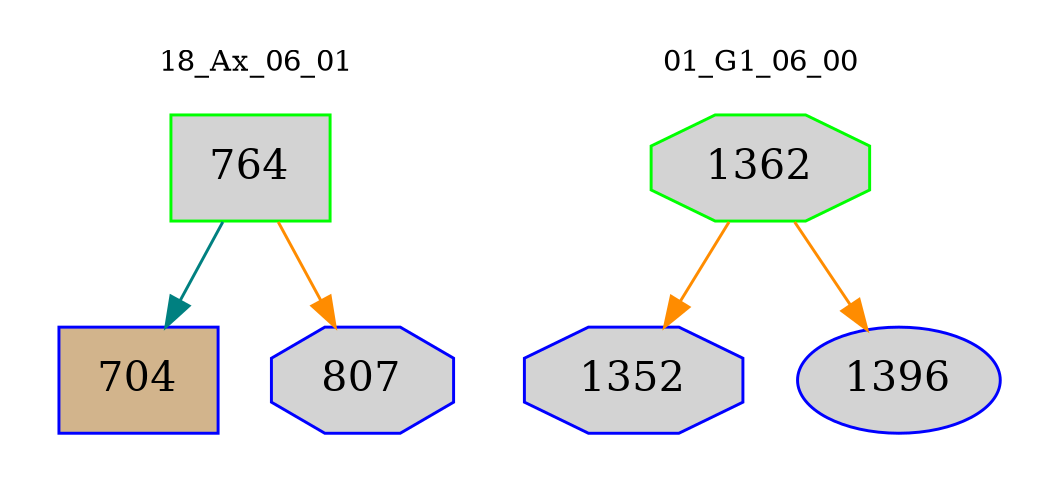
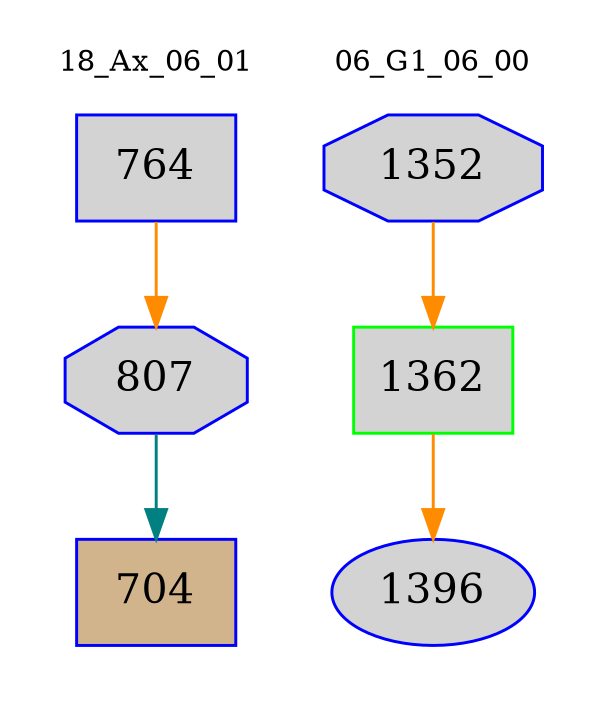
  digraph {
    node [color=blue fillcolor=lightgrey shape=box style=filled]
    edge [color=darkorange]
-   n1 [color=green label=764]
+   n1 [label=764]
    n2 [fillcolor=tan label=704]
    n3 [label=807 shape=octagon]
-   n4 [color=green label=1362 shape=octagon]
+   n4 [color=green label=1362]
    n5 [label=1352 shape=octagon]
    n6 [label=1396 shape=ellipse]
    subgraph cluster_1 {
      color=white
      fontsize=10
      label="18_Ax_06_01"
      n1
      n2
      n3
    }
    subgraph cluster_2 {
      color=white
      fontsize=10
-     label="01_G1_06_00"
+     label="06_G1_06_00"
      n4
      n5
      n6
    }
-   n1 -> n2 [color=teal]
+   n3 -> n2 [color=teal]
    n1 -> n3
-   n4 -> n5
+   n5 -> n4
    n4 -> n6
  }
